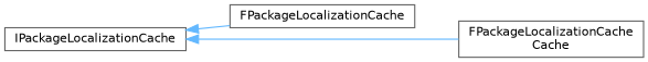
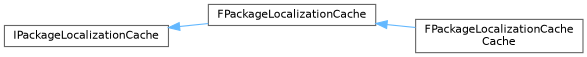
  digraph {
    rankdir=LR
    node [color=grey40 fillcolor=white fontname=Helvetica fontsize=10 shape=box style=filled]
    edge [color=steelblue1 dir=back fontname=Helvetica fontsize=10 labelfontname=Helvetica labelfontsize=10 style=solid]
    n1 [height=0.2 label=IPackageLocalizationCache width=0.4]
    n2 [height=0.2 label=FPackageLocalizationCache width=0.4]
    n3 [height=0.2 label="FPackageLocalizationCache\lCache" width=0.4]
    n1 -> n2
-   n1 -> n3
+   n2 -> n3
  }
